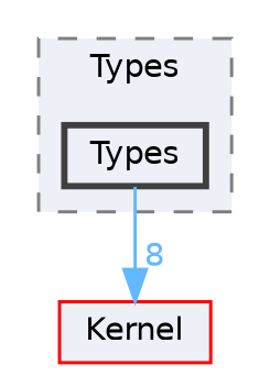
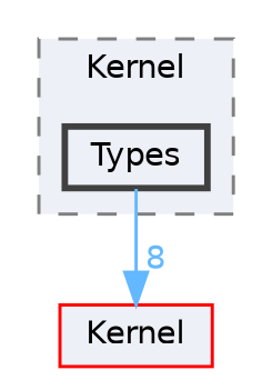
  digraph {
    compound=true
    node [fillcolor="#edf0f7" fontname=Helvetica fontsize=10 shape=box]
    n1 [color=grey25 height=0.2 label=Types style="filled,bold" width=0.4]
    n2 [color=red height=0.2 label=Kernel style=filled width=0.4]
    subgraph cluster_1 {
      bgcolor="#edf0f7"
      fontname=Helvetica
      fontsize=10
-     label=Types
+     label=Kernel
      pencolor=grey50
      style="filled,dashed"
      n1
    }
    n1 -> n2 [color=steelblue1 fontcolor=steelblue1 fontname=Helvetica fontsize=10 headlabel=8 labeldistance=1.5 labelfontname=Helvetica labelfontsize=10]
  }
